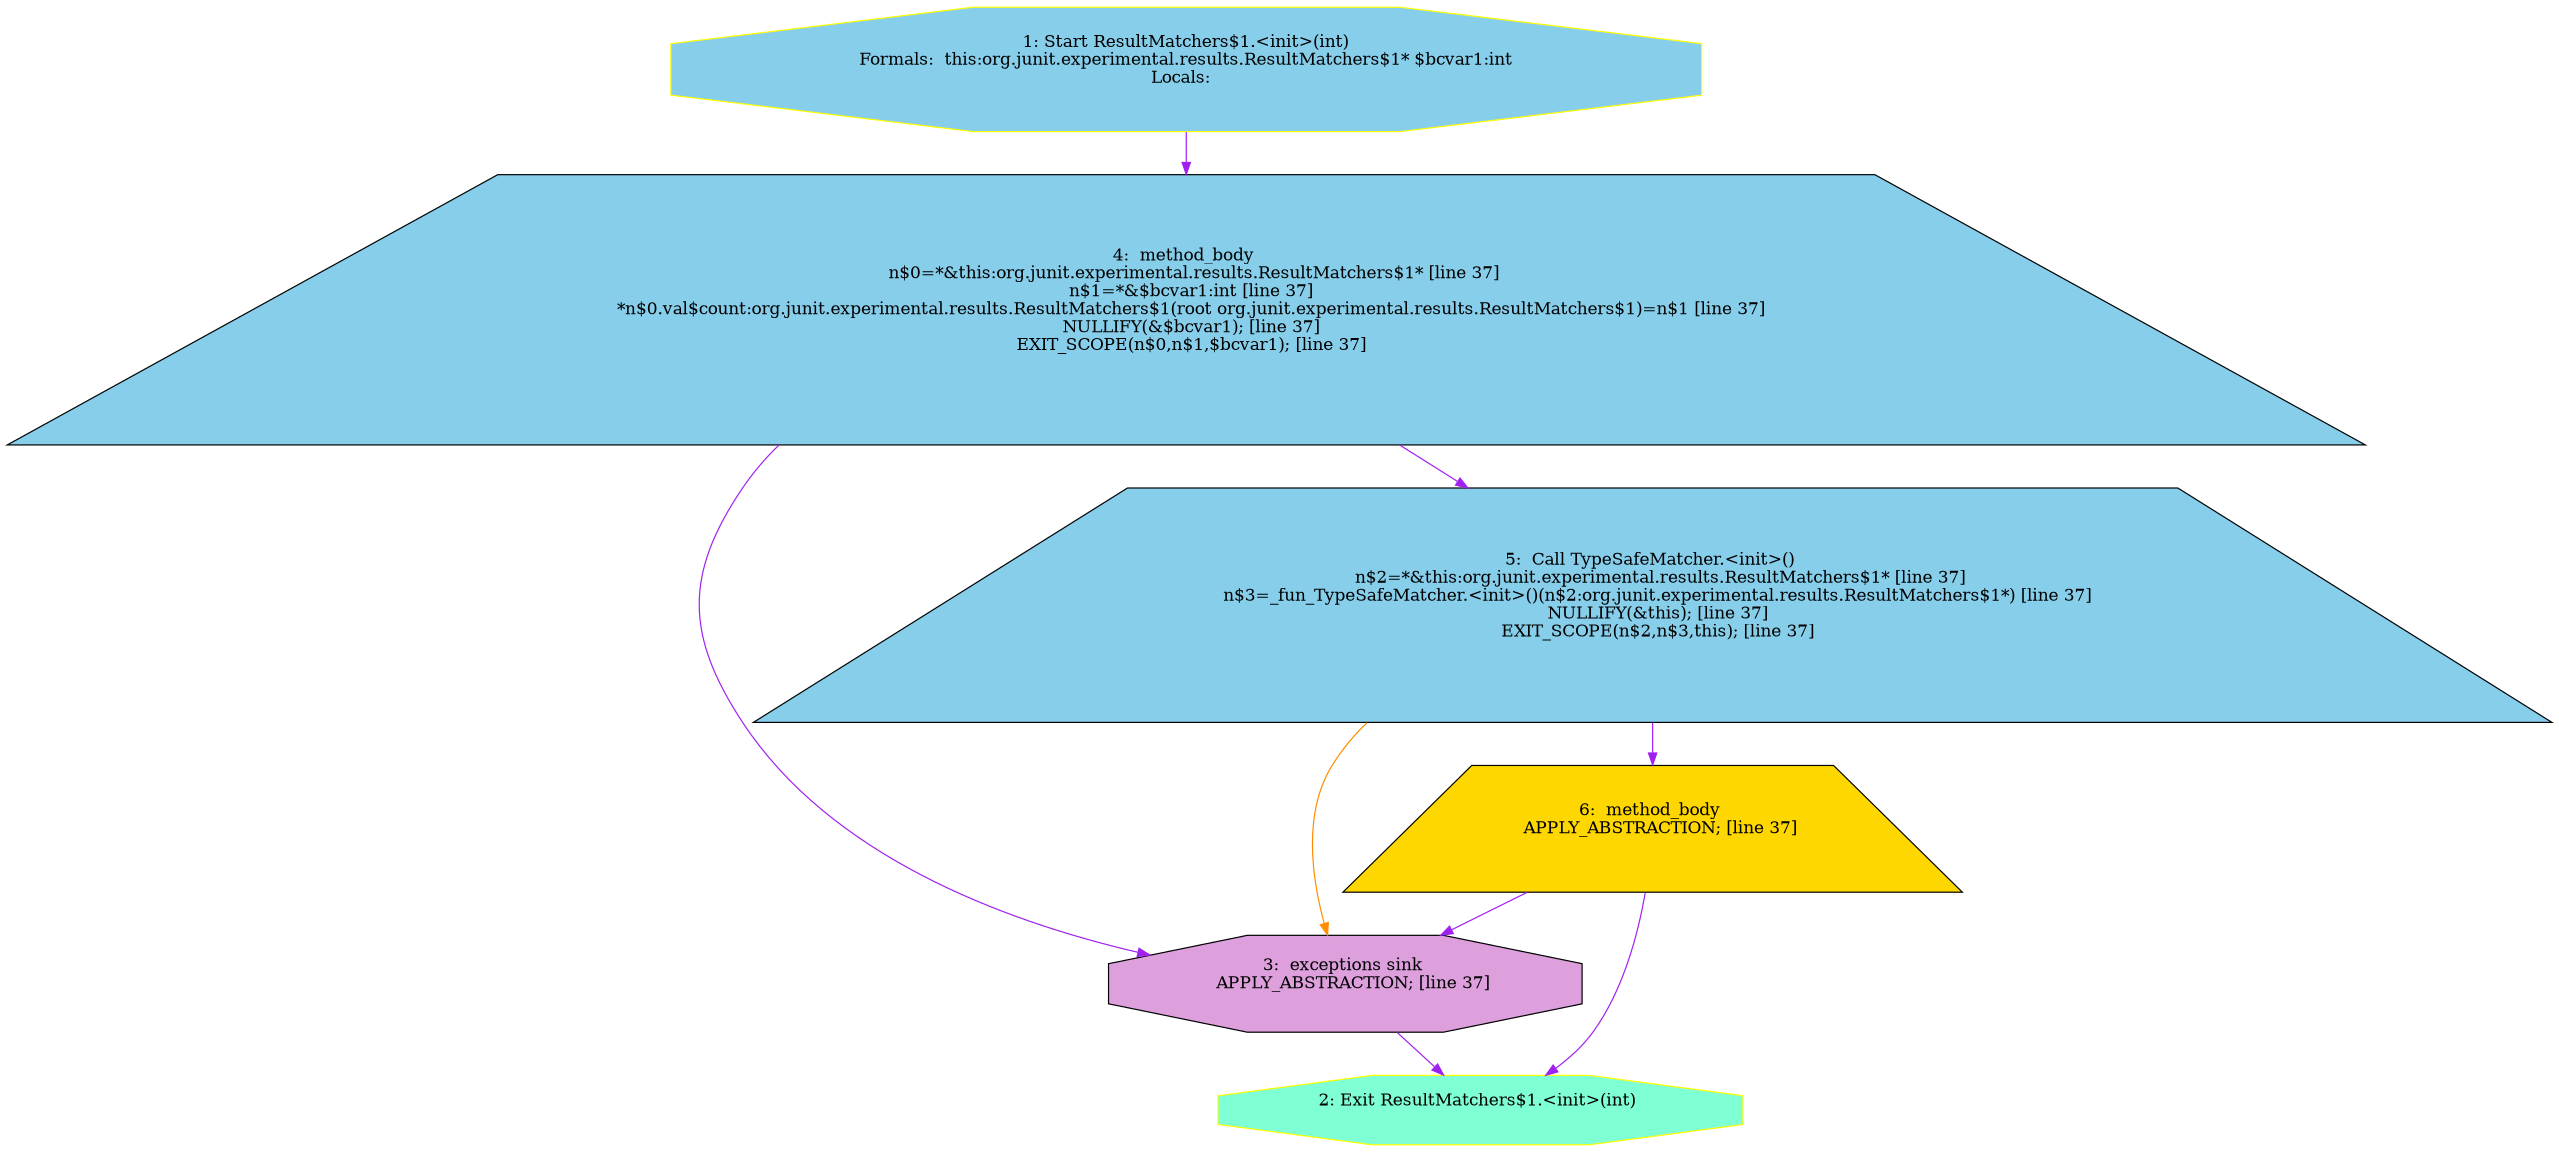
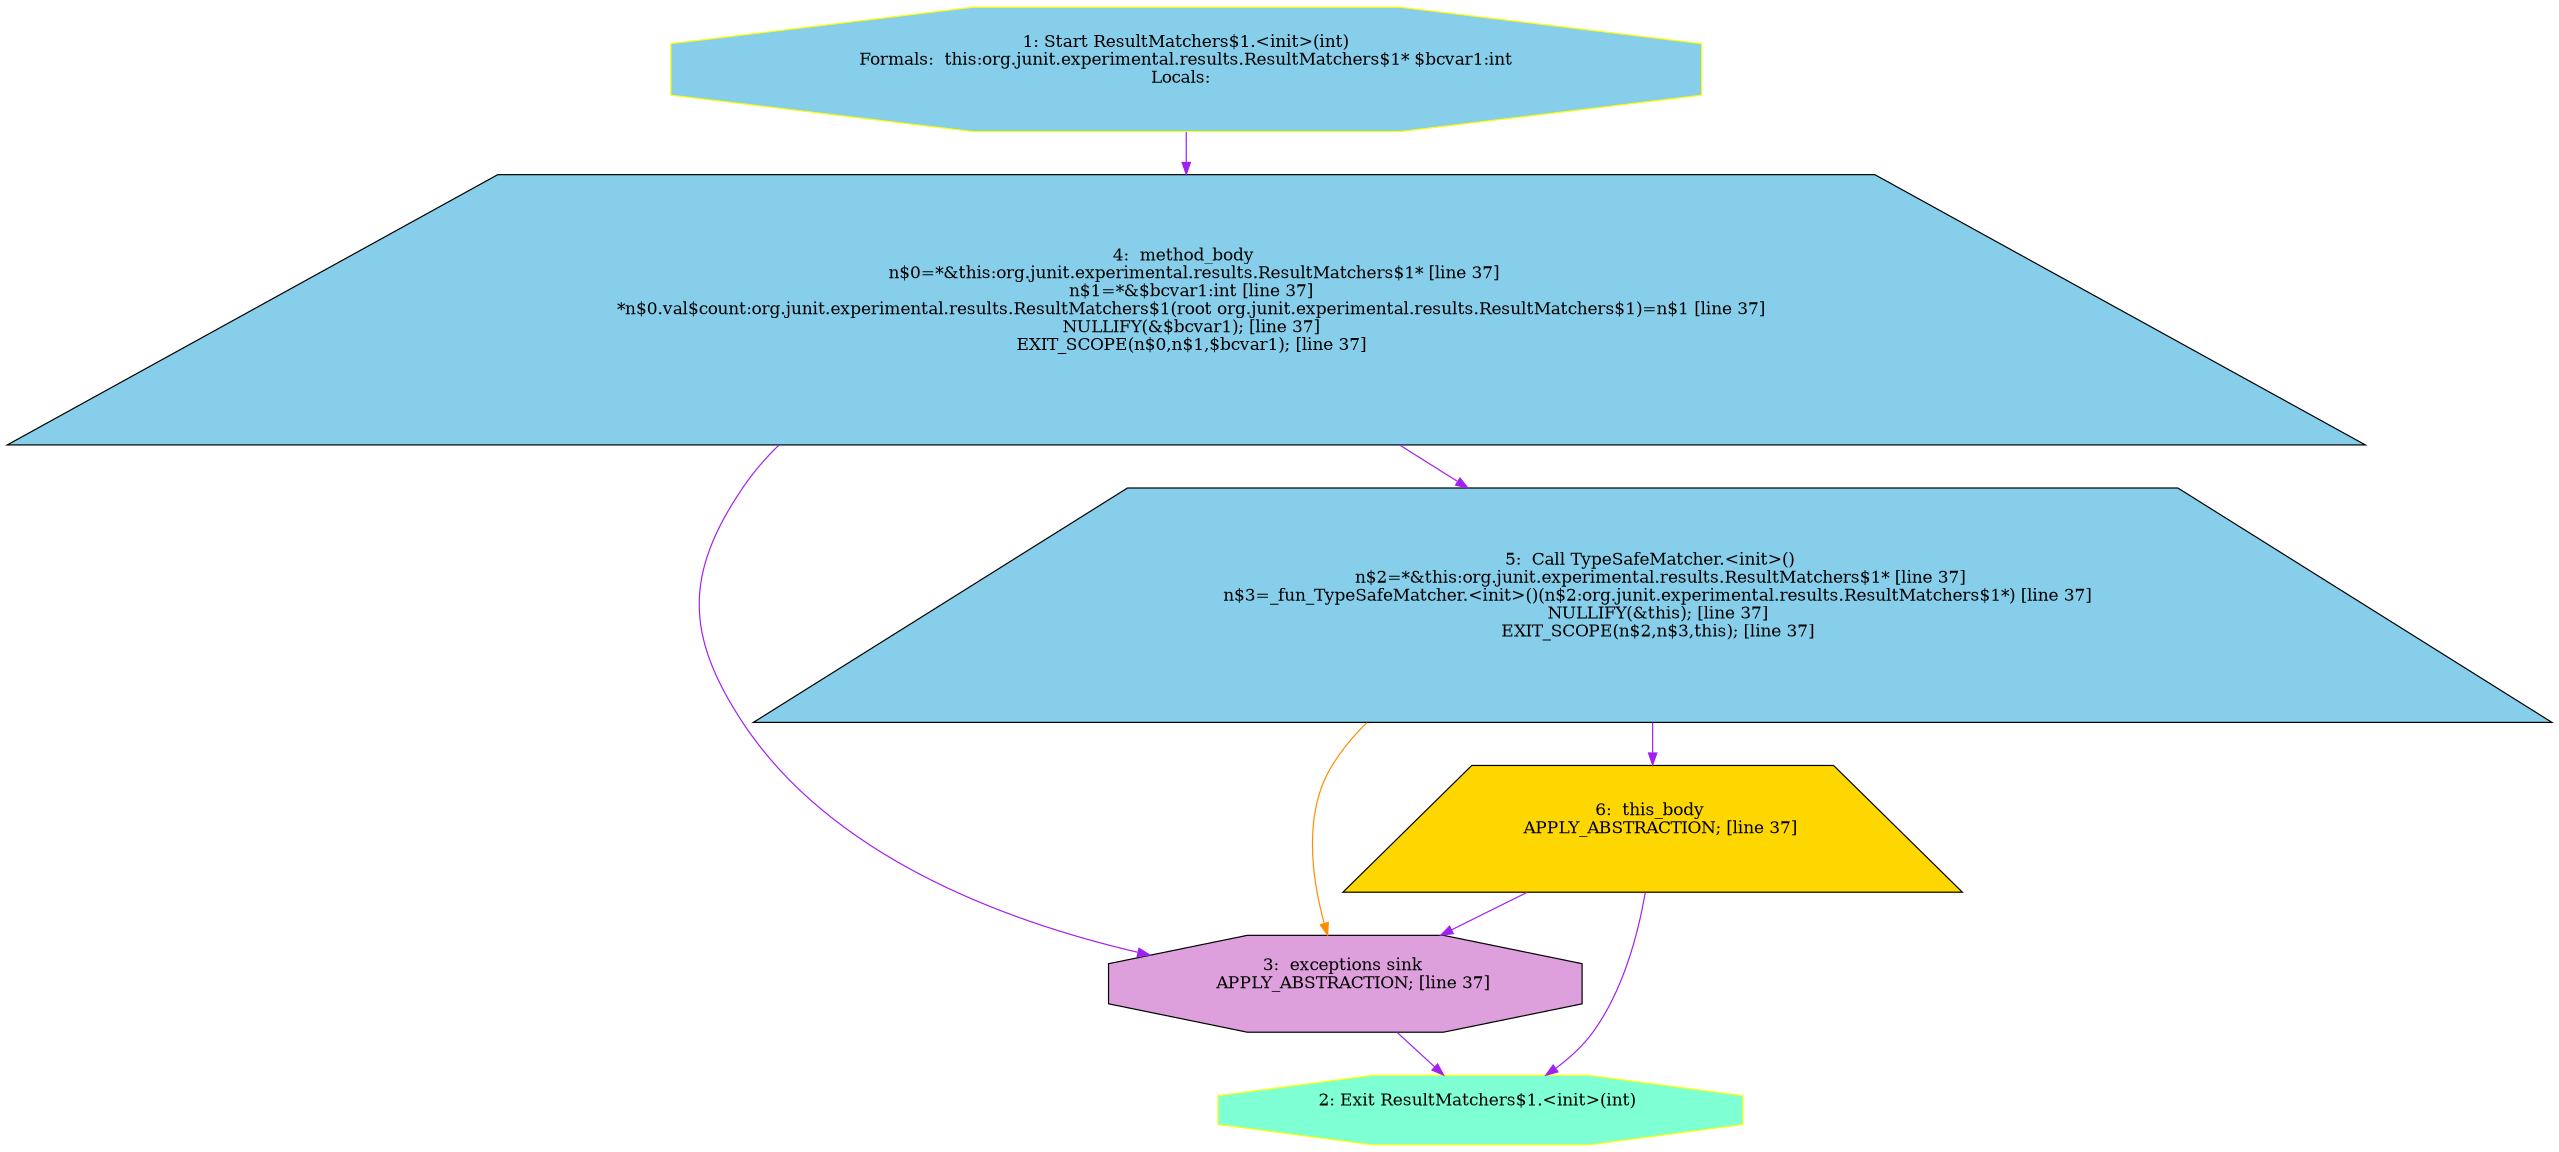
  digraph {
    node [fillcolor=skyblue shape=octagon style=filled]
    edge [color=purple]
    n1 [color=yellow label="1: Start ResultMatchers$1.<init>(int)\nFormals:  this:org.junit.experimental.results.ResultMatchers$1* $bcvar1:int\nLocals:  \n  "]
    n2 [label="4:  method_body \n   n$0=*&this:org.junit.experimental.results.ResultMatchers$1* [line 37]\n  n$1=*&$bcvar1:int [line 37]\n  *n$0.val$count:org.junit.experimental.results.ResultMatchers$1(root org.junit.experimental.results.ResultMatchers$1)=n$1 [line 37]\n  NULLIFY(&$bcvar1); [line 37]\n  EXIT_SCOPE(n$0,n$1,$bcvar1); [line 37]\n " shape=trapezium]
    n3 [fillcolor=plum label="3:  exceptions sink \n   APPLY_ABSTRACTION; [line 37]\n "]
    n4 [label="5:  Call TypeSafeMatcher.<init>() \n   n$2=*&this:org.junit.experimental.results.ResultMatchers$1* [line 37]\n  n$3=_fun_TypeSafeMatcher.<init>()(n$2:org.junit.experimental.results.ResultMatchers$1*) [line 37]\n  NULLIFY(&this); [line 37]\n  EXIT_SCOPE(n$2,n$3,this); [line 37]\n " shape=trapezium]
    n5 [color=yellow fillcolor=aquamarine label="2: Exit ResultMatchers$1.<init>(int) \n  "]
-   n6 [fillcolor=gold label="6:  method_body \n   APPLY_ABSTRACTION; [line 37]\n " shape=trapezium]
+   n6 [fillcolor=gold label="6:  this_body \n   APPLY_ABSTRACTION; [line 37]\n " shape=trapezium]
    n1 -> n2
    n2 -> n3
    n2 -> n4
    n3 -> n5
    n4 -> n3 [color=darkorange]
    n4 -> n6
    n6 -> n3
    n6 -> n5
  }
